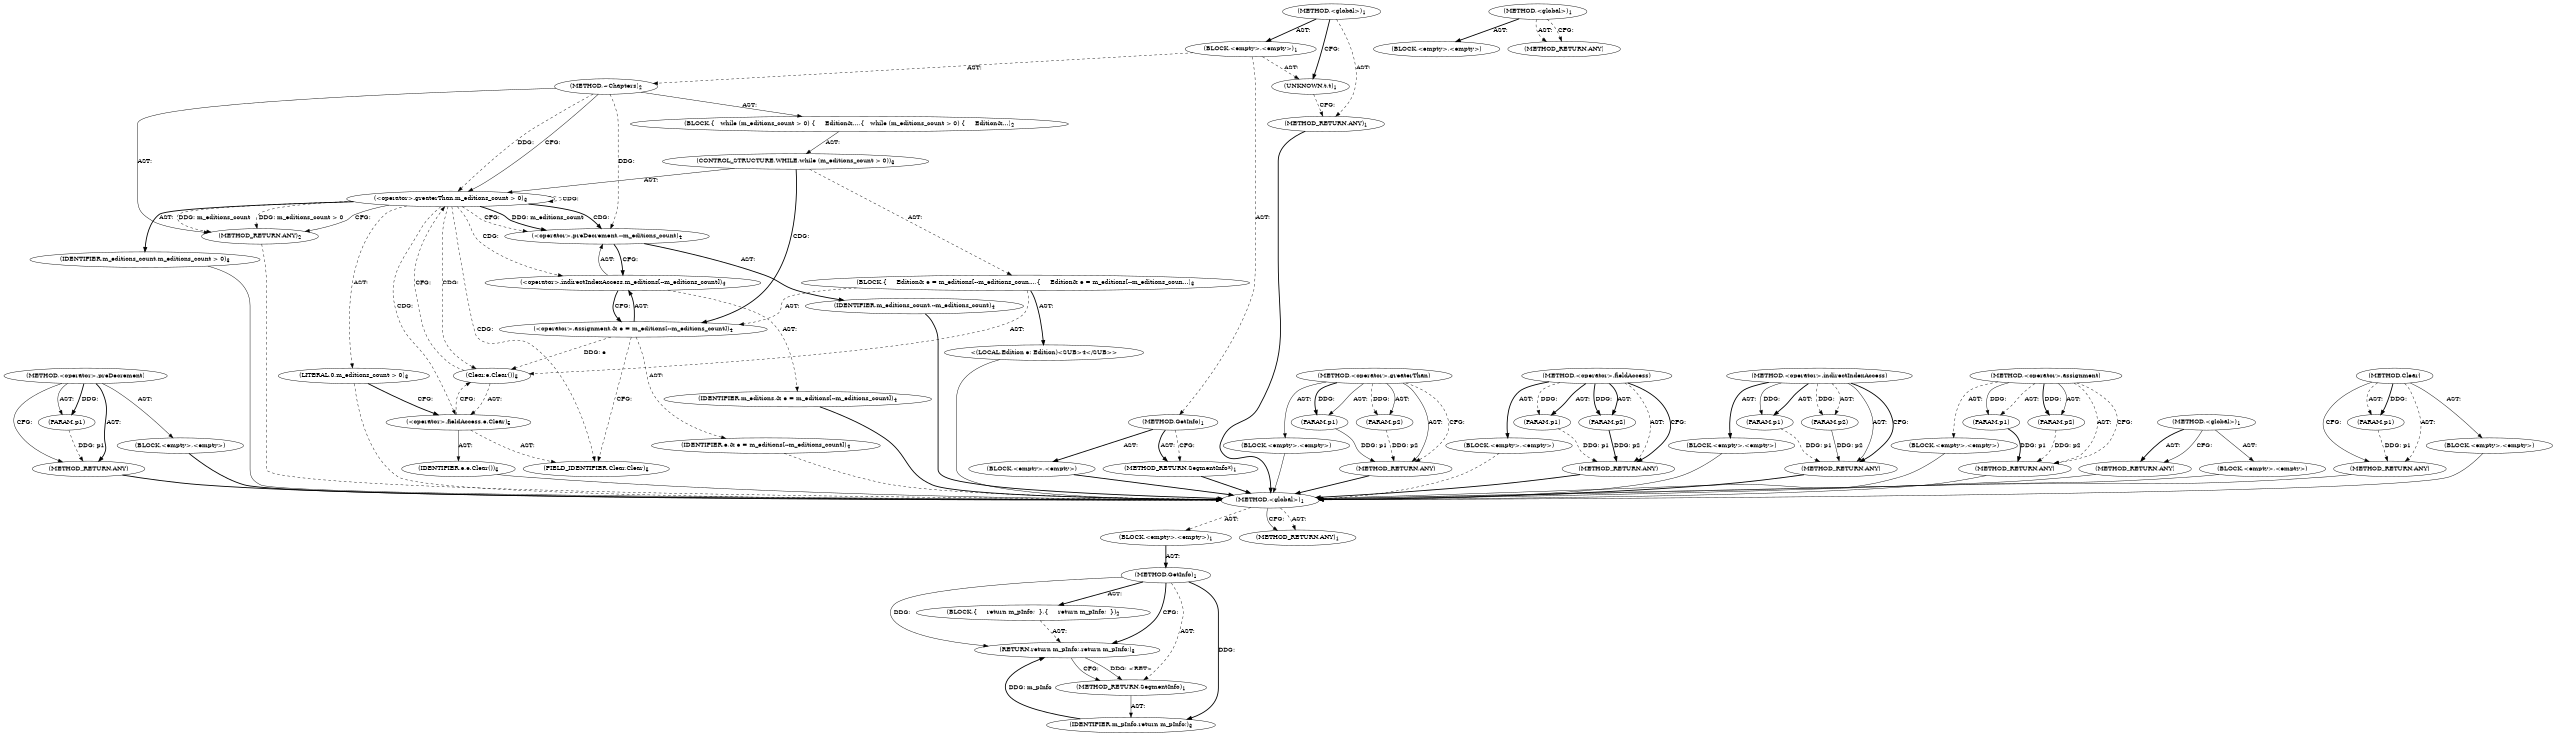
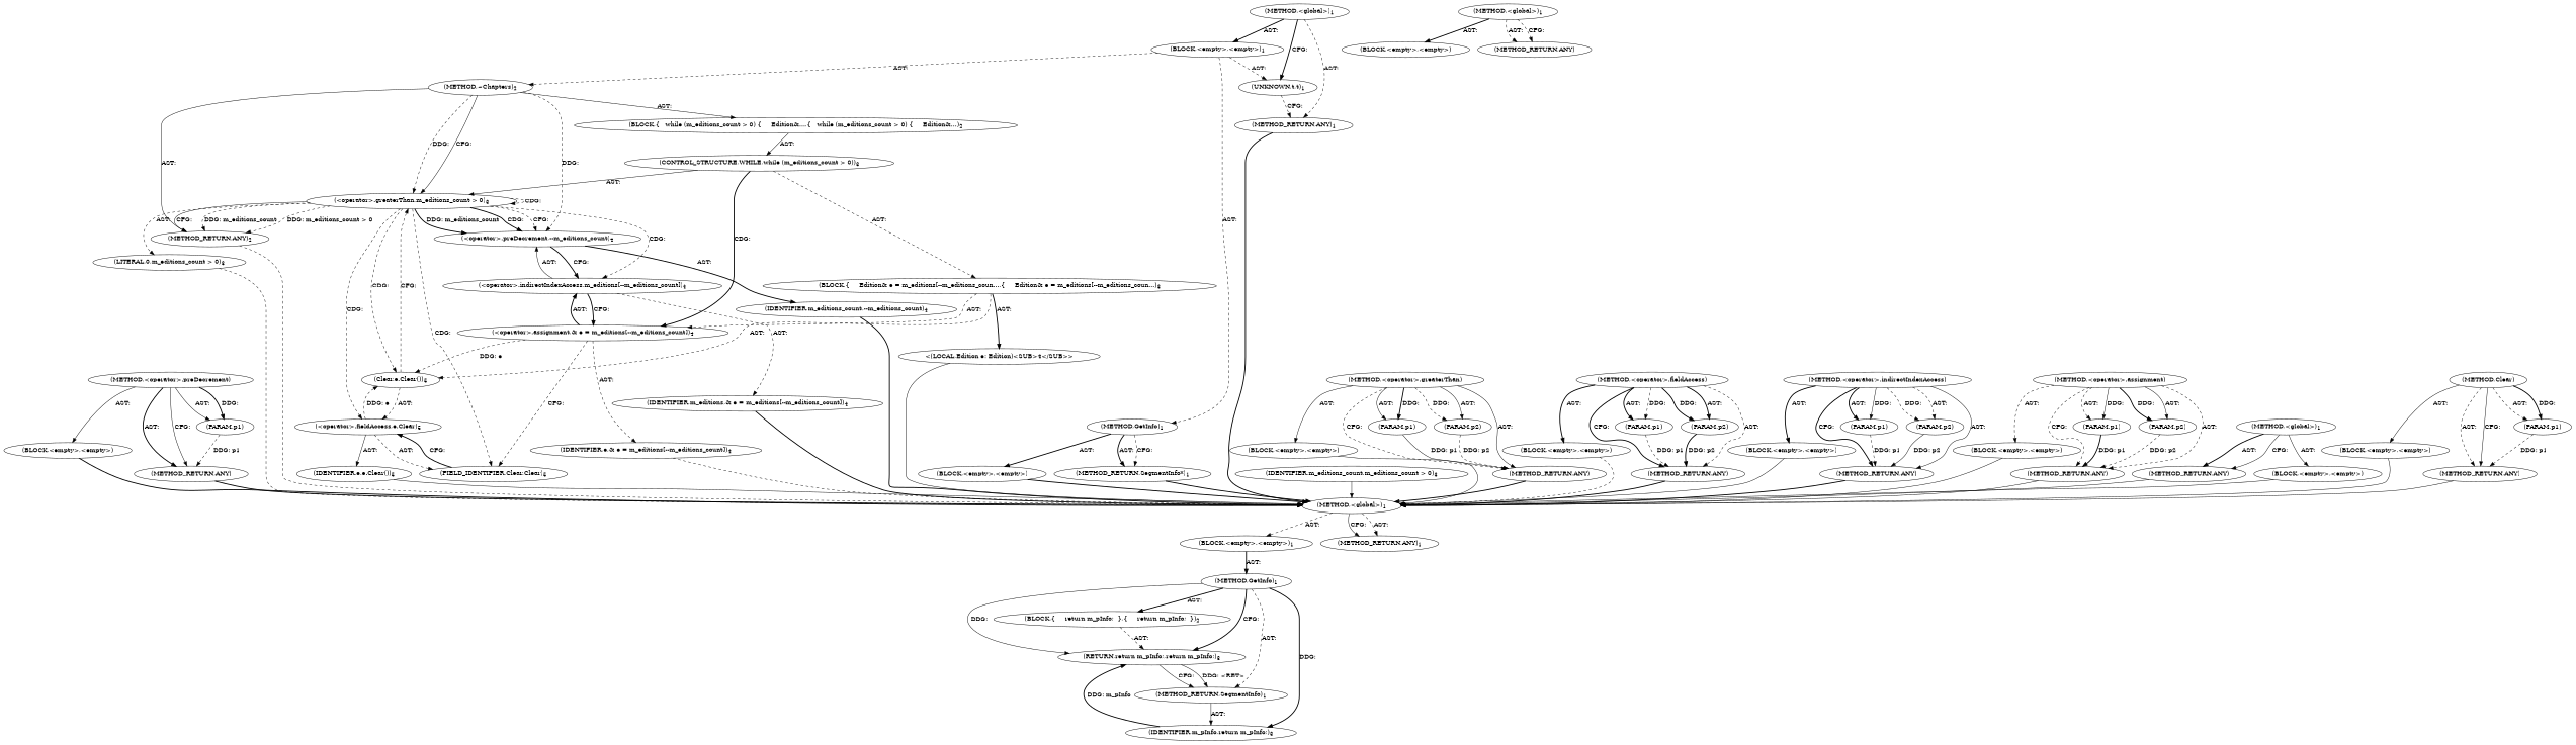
  digraph {
    edge [style=dashed]
    n1 [label=<(METHOD,&lt;global&gt;)<SUB>1</SUB>>]
    n2 [label=<(BLOCK,&lt;empty&gt;,&lt;empty&gt;)<SUB>1</SUB>>]
    n3 [label=<(METHOD_RETURN,ANY)<SUB>1</SUB>>]
    n4 [label=<(METHOD,GetInfo)<SUB>1</SUB>>]
    n5 [label=<(BLOCK,{     return m_pInfo;  },{     return m_pInfo;  })<SUB>2</SUB>>]
    n6 [label=<(RETURN,return m_pInfo;,return m_pInfo;)<SUB>3</SUB>>]
    n7 [label=<(IDENTIFIER,m_pInfo,return m_pInfo;)<SUB>3</SUB>>]
    n8 [label=<(METHOD_RETURN,SegmentInfo)<SUB>1</SUB>>]
    n9 [label=<(METHOD,&lt;global&gt;)<SUB>1</SUB>>]
    n10 [label=<(BLOCK,&lt;empty&gt;,&lt;empty&gt;)>]
    n11 [label=<(METHOD_RETURN,ANY)>]
    n12 [label=<(METHOD,&lt;operator&gt;.preDecrement)>]
    n13 [label=<(PARAM,p1)>]
    n14 [label=<(BLOCK,&lt;empty&gt;,&lt;empty&gt;)>]
    n15 [label=<(METHOD_RETURN,ANY)>]
    n16 [label=<(METHOD,&lt;global&gt;)<SUB>1</SUB>>]
    n17 [label=<(BLOCK,&lt;empty&gt;,&lt;empty&gt;)<SUB>1</SUB>>]
    n18 [label=<(UNKNOWN,t,t)<SUB>1</SUB>>]
    n19 [label=<(METHOD_RETURN,ANY)<SUB>1</SUB>>]
    n20 [label=<(METHOD,GetInfo)<SUB>1</SUB>>]
    n21 [label=<(METHOD,~Chapters)<SUB>2</SUB>>]
    n22 [label=<(BLOCK,&lt;empty&gt;,&lt;empty&gt;)>]
    n23 [label=<(METHOD_RETURN,SegmentInfo*)<SUB>1</SUB>>]
    n24 [label=<(BLOCK,{   while (m_editions_count &gt; 0) {     Edition&amp;...,{   while (m_editions_count &gt; 0) {     Edition&amp;...)<SUB>2</SUB>>]
    n25 [label=<(&lt;operator&gt;.greaterThan,m_editions_count &gt; 0)<SUB>3</SUB>>]
    n26 [label=<(&lt;operator&gt;.preDecrement,--m_editions_count)<SUB>4</SUB>>]
    n27 [label=<(METHOD_RETURN,ANY)<SUB>2</SUB>>]
    n28 [label=<(CONTROL_STRUCTURE,WHILE,while (m_editions_count &gt; 0))<SUB>3</SUB>>]
    n29 [label=<(IDENTIFIER,m_editions_count,m_editions_count &gt; 0)<SUB>3</SUB>>]
    n30 [label=<(LITERAL,0,m_editions_count &gt; 0)<SUB>3</SUB>>]
    n31 [label=<(&lt;operator&gt;.indirectIndexAccess,m_editions[--m_editions_count])<SUB>4</SUB>>]
    n32 [label=<(Clear,e.Clear())<SUB>5</SUB>>]
    n33 [label=<(&lt;operator&gt;.fieldAccess,e.Clear)<SUB>5</SUB>>]
    n34 [label=<(FIELD_IDENTIFIER,Clear,Clear)<SUB>5</SUB>>]
    n35 [label=<(IDENTIFIER,m_editions_count,--m_editions_count)<SUB>4</SUB>>]
    n36 [label=<(BLOCK,{     Edition&amp; e = m_editions[--m_editions_coun...,{     Edition&amp; e = m_editions[--m_editions_coun...)<SUB>3</SUB>>]
    n37 [label=<(&lt;operator&gt;.assignment,&amp; e = m_editions[--m_editions_count])<SUB>4</SUB>>]
    n38 [label="<(LOCAL,Edition e: Edition)<SUB>4</SUB>>"]
    n39 [label=<(IDENTIFIER,e,&amp; e = m_editions[--m_editions_count])<SUB>4</SUB>>]
    n40 [label=<(IDENTIFIER,m_editions,&amp; e = m_editions[--m_editions_count])<SUB>4</SUB>>]
    n41 [label=<(IDENTIFIER,e,e.Clear())<SUB>5</SUB>>]
    n42 [label=<(METHOD,&lt;operator&gt;.greaterThan)>]
    n43 [label=<(PARAM,p1)>]
    n44 [label=<(PARAM,p2)>]
    n45 [label=<(BLOCK,&lt;empty&gt;,&lt;empty&gt;)>]
    n46 [label=<(METHOD_RETURN,ANY)>]
    n47 [label=<(METHOD,&lt;operator&gt;.fieldAccess)>]
    n48 [label=<(PARAM,p1)>]
    n49 [label=<(PARAM,p2)>]
    n50 [label=<(BLOCK,&lt;empty&gt;,&lt;empty&gt;)>]
    n51 [label=<(METHOD_RETURN,ANY)>]
    n52 [label=<(METHOD,&lt;operator&gt;.indirectIndexAccess)>]
    n53 [label=<(PARAM,p1)>]
    n54 [label=<(PARAM,p2)>]
    n55 [label=<(BLOCK,&lt;empty&gt;,&lt;empty&gt;)>]
    n56 [label=<(METHOD_RETURN,ANY)>]
    n57 [label=<(METHOD,&lt;operator&gt;.assignment)>]
    n58 [label=<(PARAM,p1)>]
    n59 [label=<(PARAM,p2)>]
    n60 [label=<(BLOCK,&lt;empty&gt;,&lt;empty&gt;)>]
    n61 [label=<(METHOD_RETURN,ANY)>]
    n62 [label=<(METHOD,&lt;global&gt;)<SUB>1</SUB>>]
    n63 [label=<(BLOCK,&lt;empty&gt;,&lt;empty&gt;)>]
    n64 [label=<(METHOD_RETURN,ANY)>]
    n65 [label=<(METHOD,Clear)>]
    n66 [label=<(PARAM,p1)>]
    n67 [label=<(BLOCK,&lt;empty&gt;,&lt;empty&gt;)>]
    n68 [label=<(METHOD_RETURN,ANY)>]
    n1 -> n2 [label="AST: "]
    n1 -> n3 [label="AST: "]
    n1 -> n3 [label="CFG: " style=solid]
    n2 -> n4 [label="AST: " style=bold]
    n4 -> n5 [label="AST: " style=bold]
    n4 -> n6 [label="CFG: " style=bold]
    n4 -> n6 [label="DDG: " style=solid]
    n4 -> n7 [label="DDG: " style=bold]
    n4 -> n8 [label="AST: "]
    n5 -> n6 [label="AST: "]
    n6 -> n8 [label="CFG: " style=solid]
    n6 -> n8 [label="DDG: &lt;RET&gt;" style=solid]
    n7 -> n6 [label="DDG: m_pInfo" style=bold]
    n8 -> n7 [label="AST: " style=solid]
    n9 -> n10 [label="AST: " style=bold]
    n9 -> n11 [label="AST: "]
    n9 -> n11 [label="CFG: "]
    n12 -> n13 [label="AST: " style=solid]
    n12 -> n13 [label="DDG: " style=bold]
    n12 -> n14 [label="AST: " style=solid]
    n12 -> n15 [label="AST: " style=bold]
    n12 -> n15 [label="CFG: " style=solid]
    n13 -> n15 [label="DDG: p1"]
    n14 -> n1 [style=bold]
    n15 -> n1 [style=bold]
    n16 -> n17 [label="AST: " style=bold]
    n16 -> n18 [label="CFG: " style=bold]
    n16 -> n19 [label="AST: "]
    n17 -> n18 [label="AST: "]
    n17 -> n20 [label="AST: "]
    n17 -> n21 [label="AST: "]
    n18 -> n19 [label="CFG: "]
    n19 -> n1 [style=bold]
    n20 -> n22 [label="AST: " style=bold]
    n20 -> n23 [label="AST: " style=bold]
    n20 -> n23 [label="CFG: "]
    n21 -> n24 [label="AST: " style=solid]
    n21 -> n25 [label="CFG: " style=solid]
    n21 -> n25 [label="DDG: "]
    n21 -> n26 [label="DDG: "]
    n21 -> n27 [label="AST: " style=solid]
    n22 -> n1 [style=bold]
    n23 -> n1 [style=bold]
    n24 -> n28 [label="AST: " style=solid]
    n25 -> n25 [label="CDG: "]
    n25 -> n26 [label="CFG: "]
    n25 -> n26 [label="DDG: m_editions_count" style=bold]
    n25 -> n26 [label="CDG: " style=bold]
    n25 -> n27 [label="CFG: " style=solid]
    n25 -> n27 [label="DDG: m_editions_count"]
    n25 -> n27 [label="DDG: m_editions_count &gt; 0"]
-   n25 -> n29 [label="AST: " style=bold]
    n25 -> n30 [label="AST: "]
    n25 -> n31 [label="CDG: "]
    n25 -> n32 [label="CDG: "]
    n25 -> n33 [label="CDG: "]
    n25 -> n34 [label="CDG: "]
    n26 -> n31 [label="CFG: " style=bold]
    n26 -> n35 [label="AST: " style=bold]
    n27 -> n1
    n28 -> n25 [label="AST: " style=solid]
    n28 -> n36 [label="AST: "]
    n28 -> n37 [label="CDG: " style=bold]
    n29 -> n1 [style=solid]
    n30 -> n1
    n31 -> n26 [label="AST: " style=solid]
    n31 -> n37 [label="CFG: " style=bold]
    n31 -> n40 [label="AST: "]
    n32 -> n25 [label="CFG: "]
    n32 -> n33 [label="AST: "]
-   n33 -> n32 [label="CFG: "]
+   n33 -> n32 [label="DDG: e"]
    n33 -> n34 [label="AST: "]
    n33 -> n41 [label="AST: " style=solid]
-   n30 -> n33 [label="CFG: " style=bold]
+   n34 -> n33 [label="CFG: " style=bold]
    n35 -> n1 [style=bold]
    n36 -> n32 [label="AST: "]
    n36 -> n37 [label="AST: "]
    n36 -> n38 [label="AST: " style=bold]
    n37 -> n31 [label="AST: " style=bold]
    n37 -> n32 [label="DDG: e"]
    n37 -> n34 [label="CFG: "]
    n37 -> n39 [label="AST: "]
    n38 -> n1 [style=solid]
    n39 -> n1
    n40 -> n1 [style=bold]
    n41 -> n1 [style=solid]
    n42 -> n43 [label="AST: " style=solid]
    n42 -> n43 [label="DDG: " style=bold]
    n42 -> n44 [label="AST: " style=solid]
    n42 -> n44 [label="DDG: "]
    n42 -> n45 [label="AST: " style=solid]
    n42 -> n46 [label="AST: " style=solid]
    n42 -> n46 [label="CFG: "]
    n43 -> n46 [label="DDG: p1" style=solid]
    n44 -> n46 [label="DDG: p2"]
    n45 -> n1 [style=solid]
    n46 -> n1 [style=bold]
    n47 -> n48 [label="AST: " style=bold]
    n47 -> n48 [label="DDG: "]
    n47 -> n49 [label="AST: " style=bold]
    n47 -> n49 [label="DDG: " style=bold]
    n47 -> n50 [label="AST: " style=bold]
    n47 -> n51 [label="AST: "]
    n47 -> n51 [label="CFG: " style=bold]
    n48 -> n51 [label="DDG: p1"]
    n49 -> n51 [label="DDG: p2" style=bold]
    n50 -> n1
    n51 -> n1 [style=bold]
    n52 -> n53 [label="AST: " style=bold]
    n52 -> n53 [label="DDG: " style=solid]
    n52 -> n54 [label="AST: "]
    n52 -> n54 [label="DDG: "]
    n52 -> n55 [label="AST: " style=bold]
    n52 -> n56 [label="AST: " style=solid]
    n52 -> n56 [label="CFG: " style=bold]
    n53 -> n56 [label="DDG: p1"]
    n54 -> n56 [label="DDG: p2" style=solid]
    n55 -> n1 [style=solid]
    n56 -> n1 [style=bold]
    n57 -> n58 [label="AST: "]
    n57 -> n58 [label="DDG: " style=solid]
    n57 -> n59 [label="AST: " style=solid]
    n57 -> n59 [label="DDG: " style=bold]
    n57 -> n60 [label="AST: "]
    n57 -> n61 [label="AST: "]
    n57 -> n61 [label="CFG: "]
    n58 -> n61 [label="DDG: p1" style=bold]
    n59 -> n61 [label="DDG: p2"]
    n60 -> n1 [style=solid]
    n61 -> n1 [style=solid]
    n62 -> n63 [label="AST: " style=solid]
    n62 -> n64 [label="AST: " style=bold]
    n62 -> n64 [label="CFG: " style=solid]
    n63 -> n1 [style=solid]
    n64 -> n1 [style=solid]
    n65 -> n66 [label="AST: "]
    n65 -> n66 [label="DDG: " style=bold]
    n65 -> n67 [label="AST: " style=solid]
    n65 -> n68 [label="AST: "]
    n65 -> n68 [label="CFG: " style=solid]
    n66 -> n68 [label="DDG: p1"]
    n67 -> n1 [style=solid]
    n68 -> n1 [style=solid]
  }
